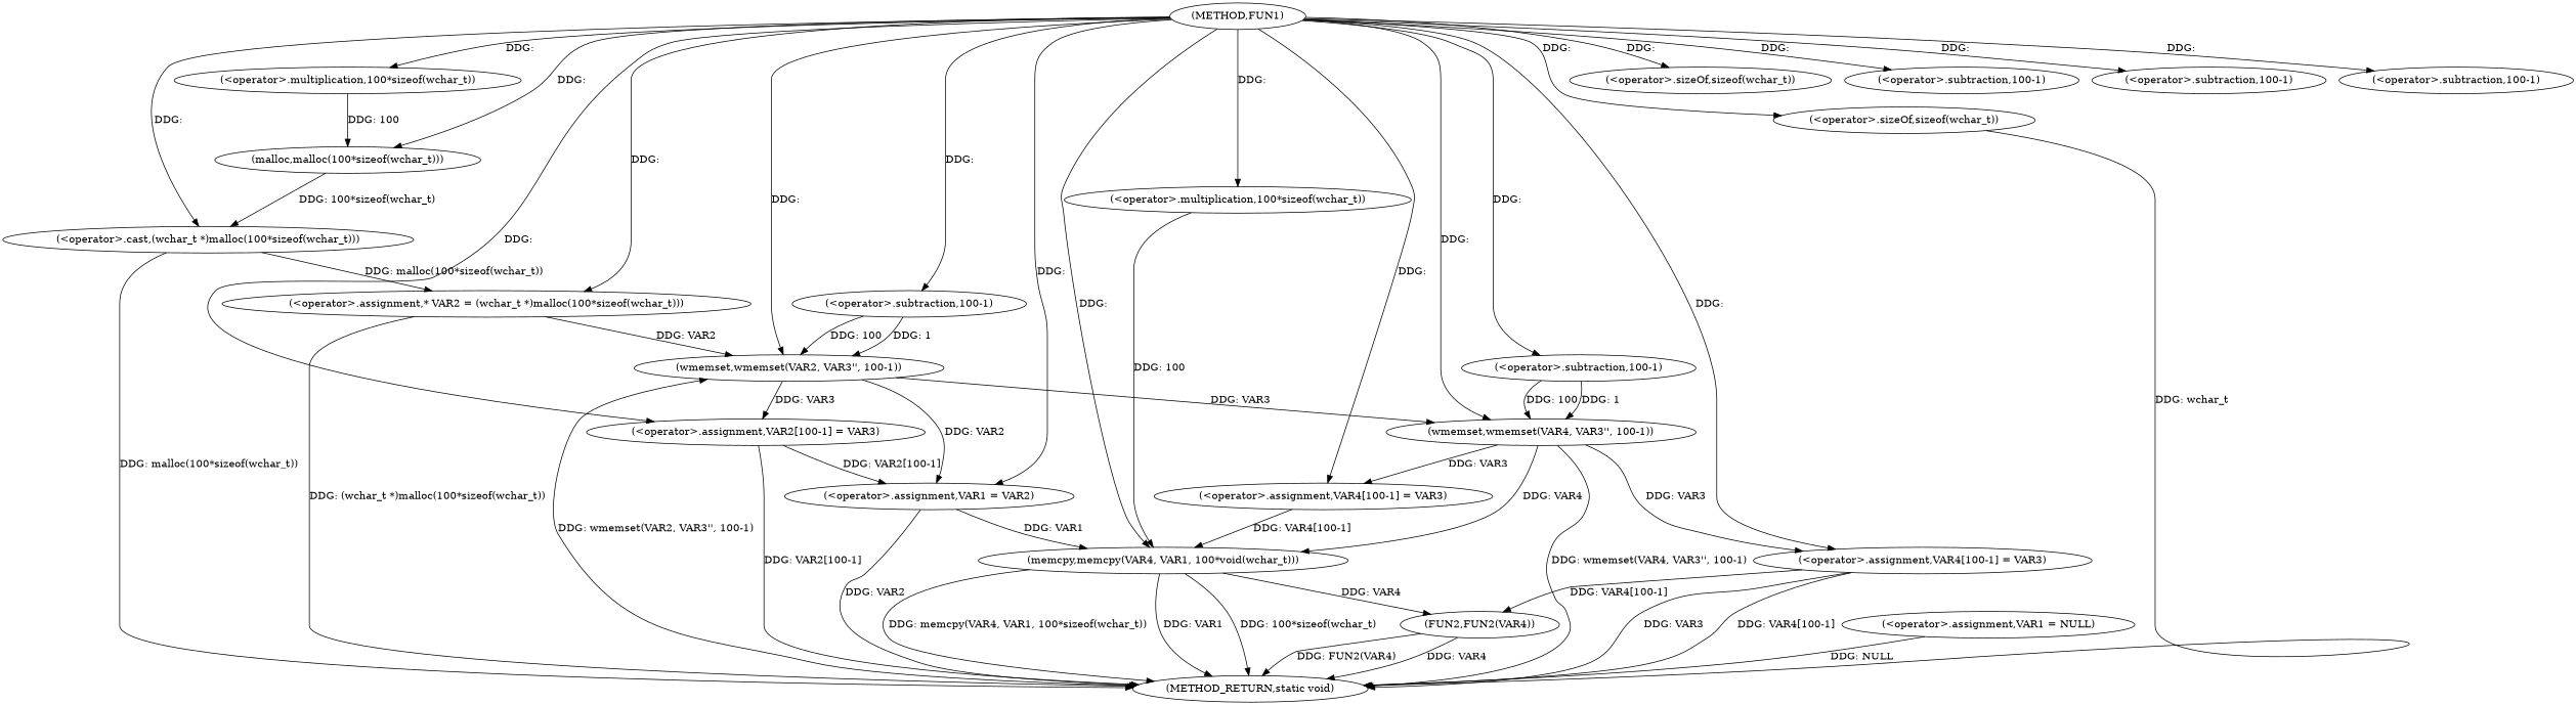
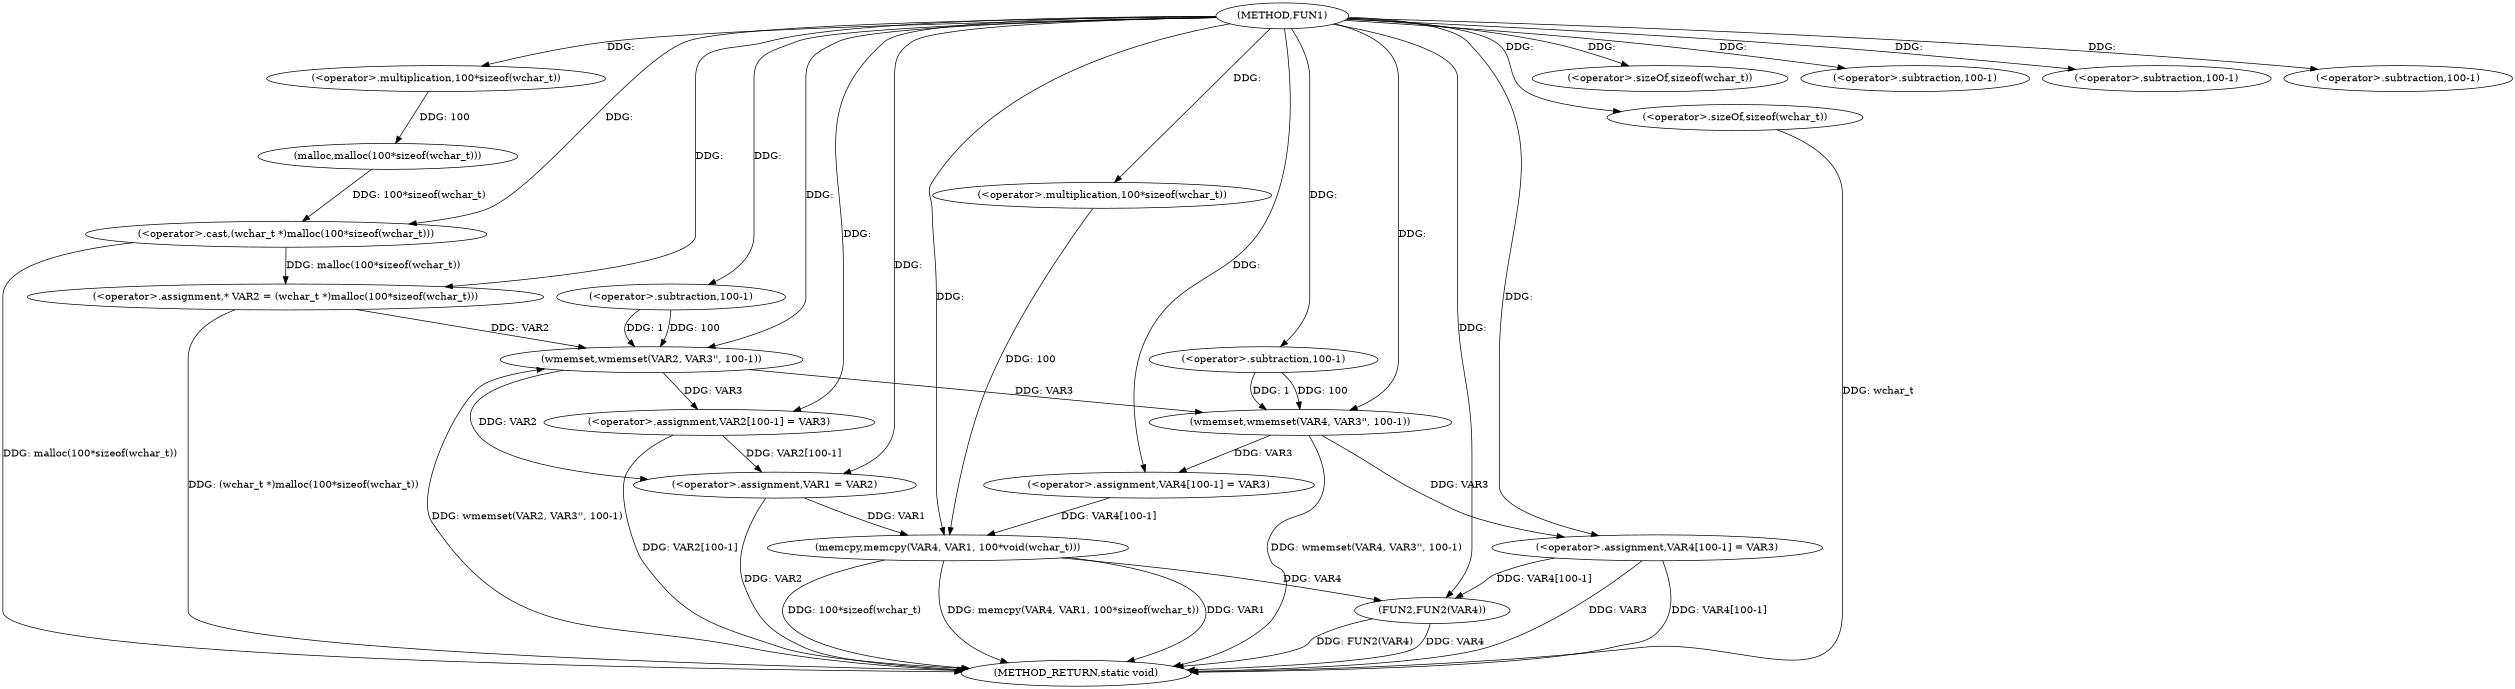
  digraph {
    n1 [label="(METHOD,FUN1)"]
    n2 [label="(<operator>.assignment,* VAR2 = (wchar_t *)malloc(100*sizeof(wchar_t)))"]
    n3 [label="(<operator>.multiplication,100*sizeof(wchar_t))"]
    n4 [label="(<operator>.sizeOf,sizeof(wchar_t))"]
    n5 [label="(wmemset,wmemset(VAR2, VAR3'', 100-1))"]
    n6 [label="(<operator>.subtraction,100-1)"]
    n7 [label="(<operator>.assignment,VAR2[100-1] = VAR3)"]
    n8 [label="(<operator>.subtraction,100-1)"]
    n9 [label="(<operator>.assignment,VAR1 = VAR2)"]
    n10 [label="(wmemset,wmemset(VAR4, VAR3'', 100-1))"]
    n11 [label="(<operator>.subtraction,100-1)"]
    n12 [label="(<operator>.assignment,VAR4[100-1] = VAR3)"]
    n13 [label="(<operator>.subtraction,100-1)"]
    n14 [label="(memcpy,memcpy(VAR4, VAR1, 100*void(wchar_t)))"]
    n15 [label="(<operator>.multiplication,100*sizeof(wchar_t))"]
    n16 [label="(<operator>.sizeOf,sizeof(wchar_t))"]
    n17 [label="(<operator>.assignment,VAR4[100-1] = VAR3)"]
    n18 [label="(<operator>.subtraction,100-1)"]
    n19 [label="(FUN2,FUN2(VAR4))"]
    n20 [label="(<operator>.cast,(wchar_t *)malloc(100*sizeof(wchar_t)))"]
-   n21 [label="(<operator>.assignment,VAR1 = NULL)"]
    n22 [label="(METHOD_RETURN,static void)"]
    n23 [label="(malloc,malloc(100*sizeof(wchar_t)))"]
    n1 -> n2 [label="DDG: "]
    n1 -> n3 [label="DDG: "]
    n1 -> n4 [label="DDG: "]
    n1 -> n5 [label="DDG: "]
    n1 -> n6 [label="DDG: "]
    n1 -> n7 [label="DDG: "]
    n1 -> n8 [label="DDG: "]
    n1 -> n9 [label="DDG: "]
    n1 -> n10 [label="DDG: "]
    n1 -> n11 [label="DDG: "]
    n1 -> n12 [label="DDG: "]
    n1 -> n13 [label="DDG: "]
    n1 -> n14 [label="DDG: "]
    n1 -> n15 [label="DDG: "]
    n1 -> n16 [label="DDG: "]
    n1 -> n17 [label="DDG: "]
    n1 -> n18 [label="DDG: "]
-   n1 -> n23 [label="DDG: "]
+   n1 -> n19 [label="DDG: "]
    n1 -> n20 [label="DDG: "]
    n2 -> n5 [label="DDG: VAR2"]
    n2 -> n22 [label="DDG: (wchar_t *)malloc(100*sizeof(wchar_t))"]
    n3 -> n23 [label="DDG: 100"]
    n5 -> n7 [label="DDG: VAR3"]
    n5 -> n9 [label="DDG: VAR2"]
    n5 -> n10 [label="DDG: VAR3"]
    n6 -> n5 [label="DDG: 100"]
    n6 -> n5 [label="DDG: 1"]
    n7 -> n9 [label="DDG: VAR2[100-1]"]
    n7 -> n22 [label="DDG: VAR2[100-1]"]
    n9 -> n14 [label="DDG: VAR1"]
    n9 -> n22 [label="DDG: VAR2"]
    n10 -> n12 [label="DDG: VAR3"]
-   n10 -> n14 [label="DDG: VAR4"]
    n10 -> n17 [label="DDG: VAR3"]
    n10 -> n22 [label="DDG: wmemset(VAR4, VAR3'', 100-1)"]
    n11 -> n10 [label="DDG: 100"]
    n11 -> n10 [label="DDG: 1"]
    n12 -> n14 [label="DDG: VAR4[100-1]"]
    n14 -> n19 [label="DDG: VAR4"]
    n14 -> n22 [label="DDG: 100*sizeof(wchar_t)"]
    n14 -> n22 [label="DDG: memcpy(VAR4, VAR1, 100*sizeof(wchar_t))"]
    n14 -> n22 [label="DDG: VAR1"]
    n15 -> n14 [label="DDG: 100"]
    n16 -> n22 [label="DDG: wchar_t"]
    n17 -> n19 [label="DDG: VAR4[100-1]"]
    n17 -> n22 [label="DDG: VAR4[100-1]"]
    n17 -> n22 [label="DDG: VAR3"]
    n19 -> n22 [label="DDG: VAR4"]
    n19 -> n22 [label="DDG: FUN2(VAR4)"]
    n20 -> n2 [label="DDG: malloc(100*sizeof(wchar_t))"]
    n20 -> n22 [label="DDG: malloc(100*sizeof(wchar_t))"]
-   n21 -> n22 [label="DDG: NULL"]
    n22 -> n5 [label="DDG: wmemset(VAR2, VAR3'', 100-1)"]
    n23 -> n20 [label="DDG: 100*sizeof(wchar_t)"]
  }
